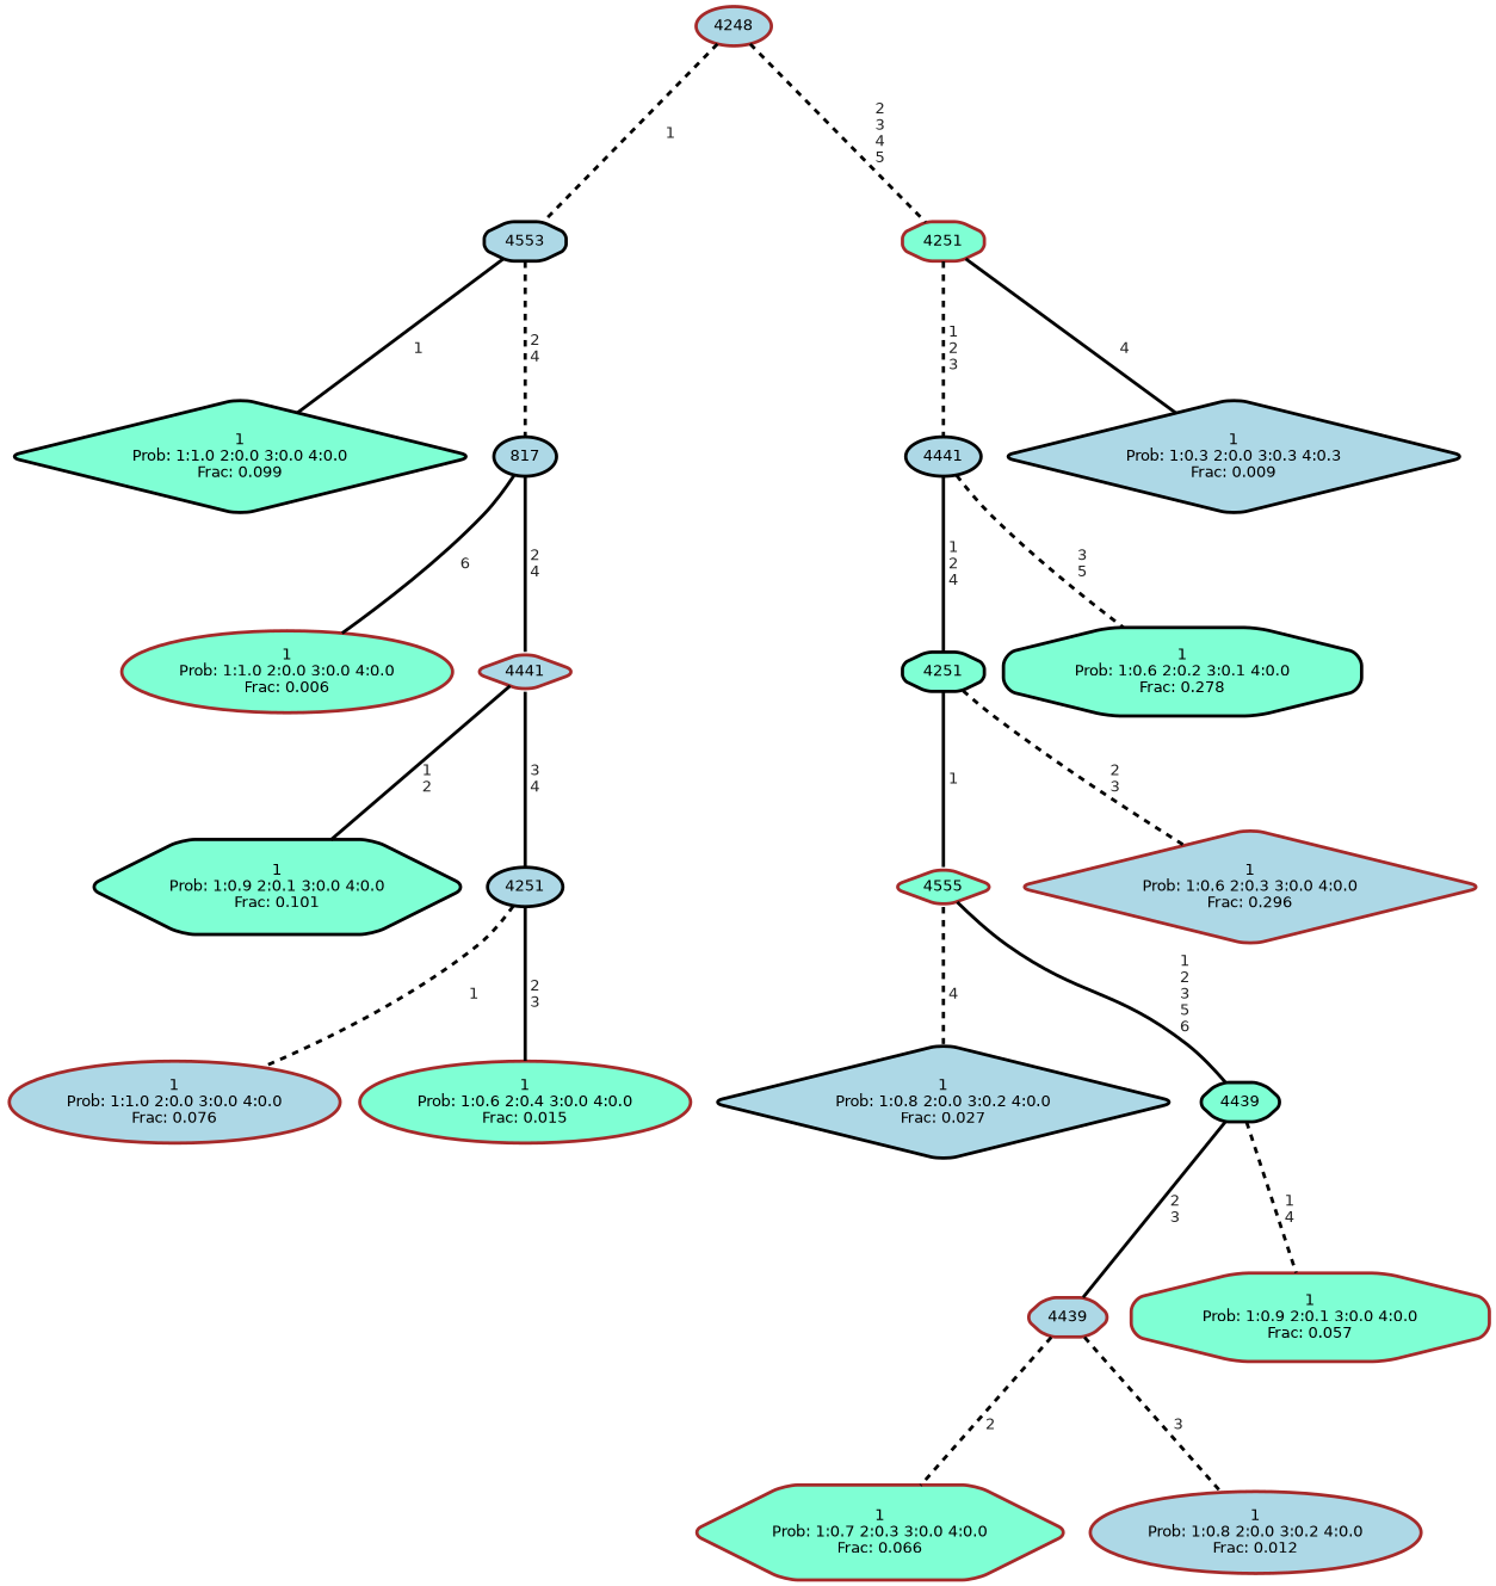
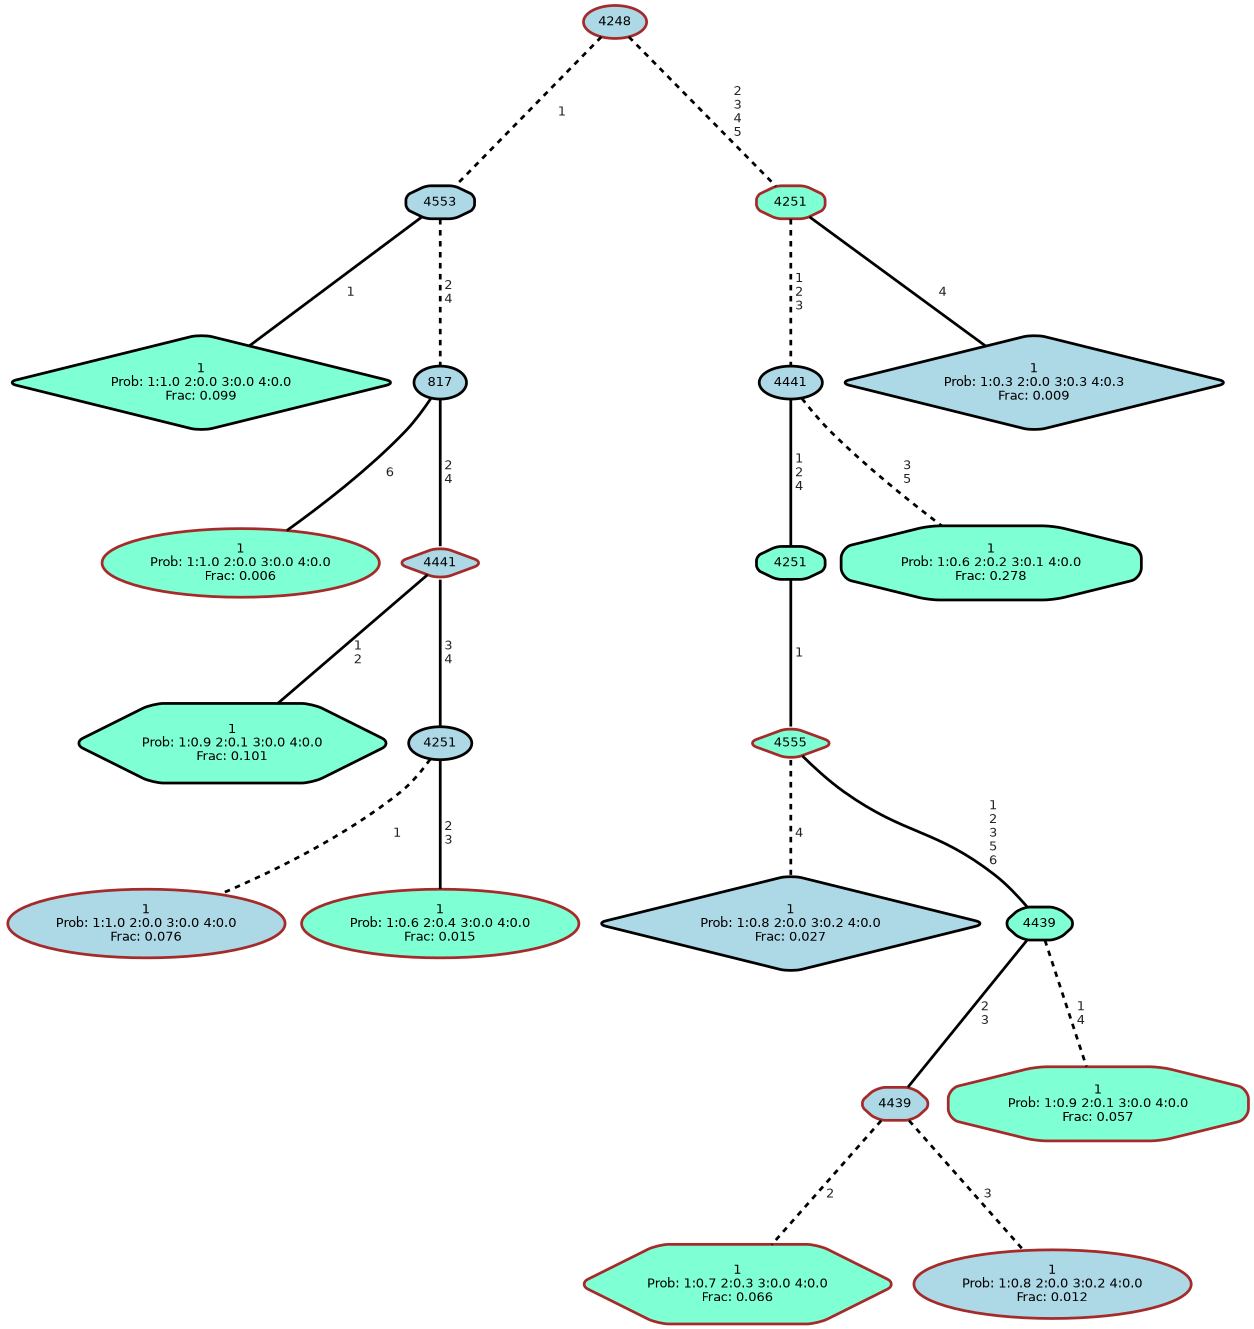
  graph {
    ranksep="0 equally"
    splines=straight
    node [color=brown fillcolor=lightblue fontcolor=black fontname=helvetica penwidth=3 shape=ellipse style="filled, rounded"]
    edge [color=black fontcolor=grey14 fontname=helvetica fontweight=bold penwidth=3 style=bold]
    n1 [color=black fillcolor=aquamarine label="1\nProb: 1:1.0 2:0.0 3:0.0 4:0.0\nFrac: 0.099" shape=diamond]
    n2 [color=black label=4553 shape=octagon]
    n3 [color=black label=817]
    n4 [fillcolor=aquamarine label="1\nProb: 1:1.0 2:0.0 3:0.0 4:0.0\nFrac: 0.006"]
    n5 [label=4441 shape=diamond]
    n6 [color=black fillcolor=aquamarine label="1\nProb: 1:0.9 2:0.1 3:0.0 4:0.0\nFrac: 0.101" shape=hexagon]
    n7 [color=black label=4251]
    n8 [label="1\nProb: 1:1.0 2:0.0 3:0.0 4:0.0\nFrac: 0.076"]
    n9 [fillcolor=aquamarine label="1\nProb: 1:0.6 2:0.4 3:0.0 4:0.0\nFrac: 0.015"]
    n10 [label=4248]
    n11 [fillcolor=aquamarine label=4251 shape=octagon]
    n12 [color=black label=4441]
    n13 [color=black label="1\nProb: 1:0.3 2:0.0 3:0.3 4:0.3\nFrac: 0.009" shape=diamond]
    n14 [color=black label="1\nProb: 1:0.8 2:0.0 3:0.2 4:0.0\nFrac: 0.027" shape=diamond]
    n15 [fillcolor=aquamarine label=4555 shape=diamond]
    n16 [color=black fillcolor=aquamarine label=4439 shape=hexagon]
    n17 [label=4439 shape=hexagon]
    n18 [fillcolor=aquamarine label="1\nProb: 1:0.9 2:0.1 3:0.0 4:0.0\nFrac: 0.057" shape=octagon]
    n19 [fillcolor=aquamarine label="1\nProb: 1:0.7 2:0.3 3:0.0 4:0.0\nFrac: 0.066" shape=hexagon]
    n20 [label="1\nProb: 1:0.8 2:0.0 3:0.2 4:0.0\nFrac: 0.012"]
    n21 [color=black fillcolor=aquamarine label=4251 shape=octagon]
-   n22 [label="1\nProb: 1:0.6 2:0.3 3:0.0 4:0.0\nFrac: 0.296" shape=diamond]
    n23 [color=black fillcolor=aquamarine label="1\nProb: 1:0.6 2:0.2 3:0.1 4:0.0\nFrac: 0.278" shape=octagon]
    subgraph sub_1 {
      rank=same
    }
    n2 -- n1 [label=" 1"]
    n2 -- n3 [label=" 2\n 4" style=dashed]
    n3 -- n4 [label=" 6"]
    n3 -- n5 [label=" 2\n 4"]
    n5 -- n6 [label=" 1\n 2"]
    n5 -- n7 [label=" 3\n 4"]
    n7 -- n8 [label=" 1" style=dashed]
    n7 -- n9 [label=" 2\n 3"]
    n10 -- n2 [label=" 1" style=dashed]
    n10 -- n11 [label=" 2\n 3\n 4\n 5" style=dashed]
    n11 -- n12 [label=" 1\n 2\n 3" style=dashed]
    n11 -- n13 [label=" 4"]
    n12 -- n21 [label=" 1\n 2\n 4"]
    n12 -- n23 [label=" 3\n 5" style=dashed]
    n15 -- n14 [label=" 4" style=dashed]
    n15 -- n16 [label=" 1\n 2\n 3\n 5\n 6"]
    n16 -- n17 [label=" 2\n 3"]
    n16 -- n18 [label=" 1\n 4" style=dashed]
    n17 -- n19 [label=" 2" style=dashed]
    n17 -- n20 [label=" 3" style=dashed]
    n21 -- n15 [label=" 1"]
-   n21 -- n22 [label=" 2\n 3" style=dashed]
  }
